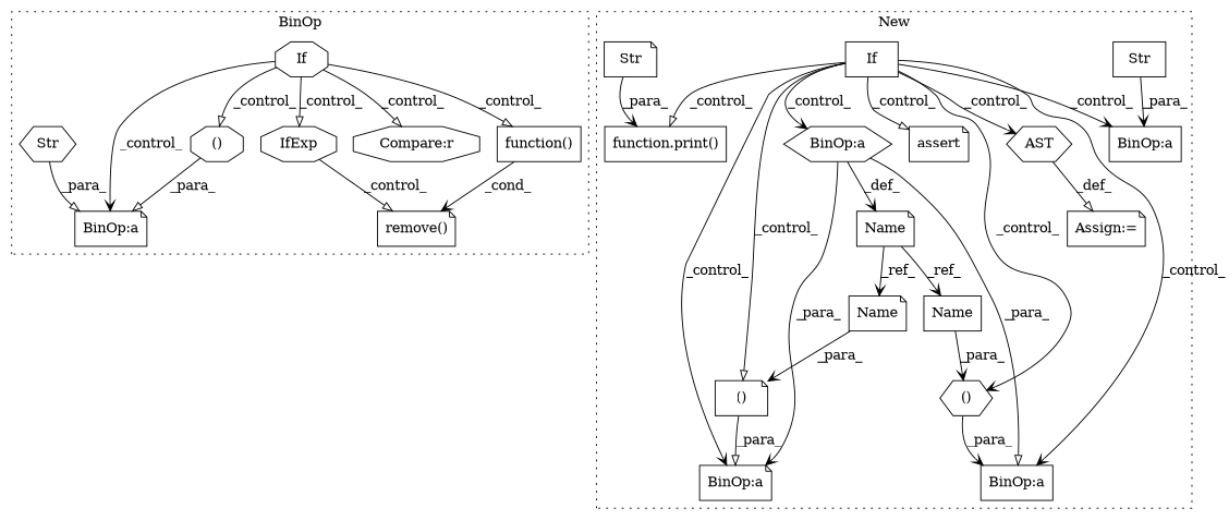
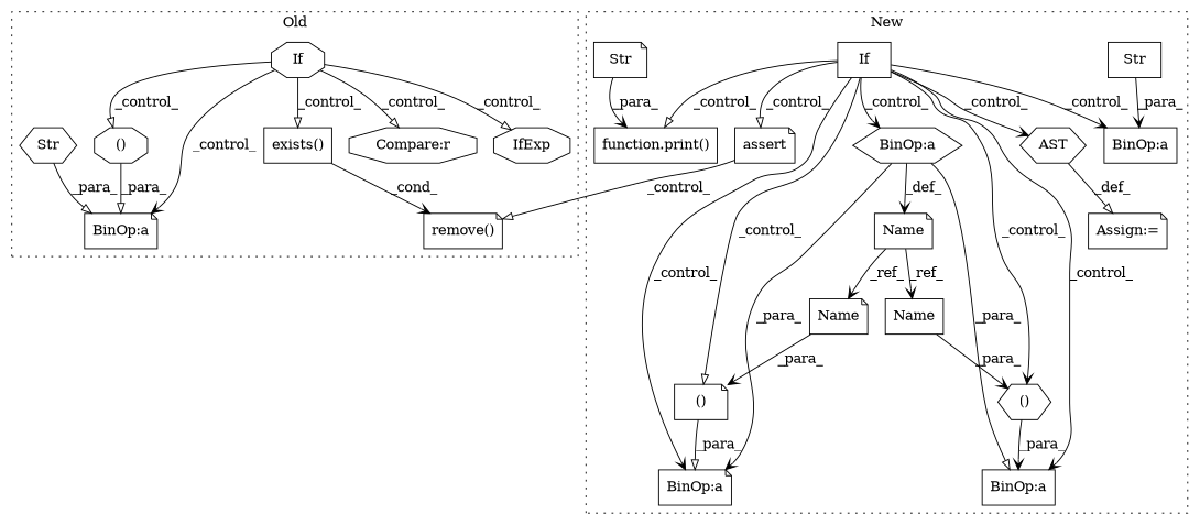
  digraph {
    node [a=82 l=3 shape=note]
    edge [arrowhead=vee]
    n1 [a=75 l="10,1" label="remove()" s="1251,1268"]
    n2 [a=96 label=If s=534 shape=octagon]
-   n3 [a=75 l="15,1" label="function()" s="1273,1295" shape=box]
+   n3 [a=75 l="15,1" label="exists()" s="1273,1295" shape=box]
    n4 [a=54 l=6 label="()" s=1429 shape=octagon]
    n5 [label="BinOp:a" s=1418]
    n6 [a=66 l=67 label=Str s=1351 shape=hexagon]
    n7 [a=40 l=9 label="Compare:r" s=1054 shape=octagon]
    n8 [a=51 l="4,6" label=IfExp s="1269,1296" shape=octagon]
    n9 [a=65 l=7 label=assert s=1578]
    n10 [a=96 label=If s=623 shape=box]
    n11 [a=2 l="7,0" label=AST s="1661,0" shape=hexagon]
    n12 [a=75 l="6,1" label="function.print()" s="2269,2277" shape=box]
    n13 [a=66 l=2 label=Str s=2275]
    n14 [a=54 l=9 label="()" s=1475]
    n15 [a=87 label=Name s=1186]
    n16 [a=54 l=9 label="()" s=1313 shape=hexagon]
    n17 [label="BinOp:a" s=2249 shape=box]
    n18 [a=66 l=29 label=Str s=2220 shape=box]
    n19 [label="BinOp:a" s=1255 shape=hexagon]
    n20 [label="BinOp:a" s=1468]
    n21 [label="BinOp:a" s=1306 shape=box]
    n22 [a=68 label="Assign:=" s=1893]
    n23 [a=87 label=Name s=1310 shape=box]
    n24 [a=87 label=Name s=1472]
    subgraph cluster_1 {
-     label=BinOp
+     label=Old
      style=dotted
      n1
      n2
      n3
      n4
      n5
      n6
      n7
      n8
    }
    subgraph cluster_2 {
      label=New
      style=dotted
      n9
      n10
      n11
      n12
      n13
      n14
      n15
      n16
      n17
      n18
      n19
      n20
      n21
      n22
      n23
      n24
    }
    n2 -> n3 [arrowhead=onormal label=_control_]
    n2 -> n4 [arrowhead=onormal label=_control_]
    n2 -> n5 [label=_control_]
    n2 -> n7 [arrowhead=onormal label=_control_]
    n2 -> n8 [arrowhead=onormal label=_control_]
    n3 -> n1 [label=_cond_]
    n4 -> n5 [arrowhead=onormal label=_para_]
    n6 -> n5 [arrowhead=onormal label=_para_]
-   n8 -> n1 [arrowhead=onormal label=_control_]
+   n9 -> n1 [arrowhead=onormal label=_control_]
    n10 -> n9 [arrowhead=onormal label=_control_]
    n10 -> n11 [label=_control_]
    n10 -> n12 [arrowhead=onormal label=_control_]
    n10 -> n14 [arrowhead=onormal label=_control_]
    n10 -> n16 [label=_control_]
    n10 -> n17 [label=_control_]
    n10 -> n19 [label=_control_]
    n10 -> n20 [label=_control_]
    n10 -> n21 [label=_control_]
    n11 -> n22 [arrowhead=onormal label=_def_]
    n13 -> n12 [label=_para_]
    n14 -> n20 [arrowhead=onormal label=_para_]
    n15 -> n23 [label=_ref_]
    n15 -> n24 [label=_ref_]
    n16 -> n21 [label=_para_]
    n18 -> n17 [label=_para_]
    n19 -> n15 [label=_def_]
    n19 -> n20 [label=_para_]
    n19 -> n21 [arrowhead=onormal label=_para_]
    n23 -> n16 [label=_para_]
    n24 -> n14 [label=_para_]
  }
